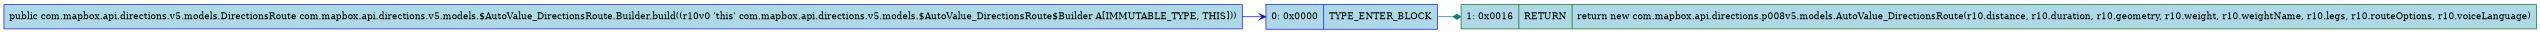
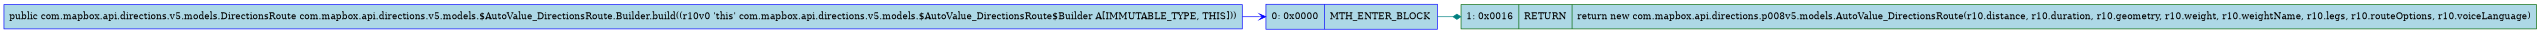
  digraph {
    rankdir=LR
    node [shape=record style=filled fillcolor=lightblue color=blue]
-   n1 [label="{0\:\ 0x0000|TYPE_ENTER_BLOCK\l}"]
+   n1 [label="{0\:\ 0x0000|MTH_ENTER_BLOCK\l}"]
    n2 [label="{1\:\ 0x0016|RETURN\l|return new com.mapbox.api.directions.p008v5.models.AutoValue_DirectionsRoute(r10.distance, r10.duration, r10.geometry, r10.weight, r10.weightName, r10.legs, r10.routeOptions, r10.voiceLanguage)\l}" color=darkgreen]
    n3 [label="{public com.mapbox.api.directions.v5.models.DirectionsRoute com.mapbox.api.directions.v5.models.$AutoValue_DirectionsRoute.Builder.build((r10v0 'this' com.mapbox.api.directions.v5.models.$AutoValue_DirectionsRoute$Builder A[IMMUTABLE_TYPE, THIS])) }"]
    n1 -> n2 [color=teal arrowhead=diamond]
    n3 -> n1 [color=blue arrowhead=vee]
  }
